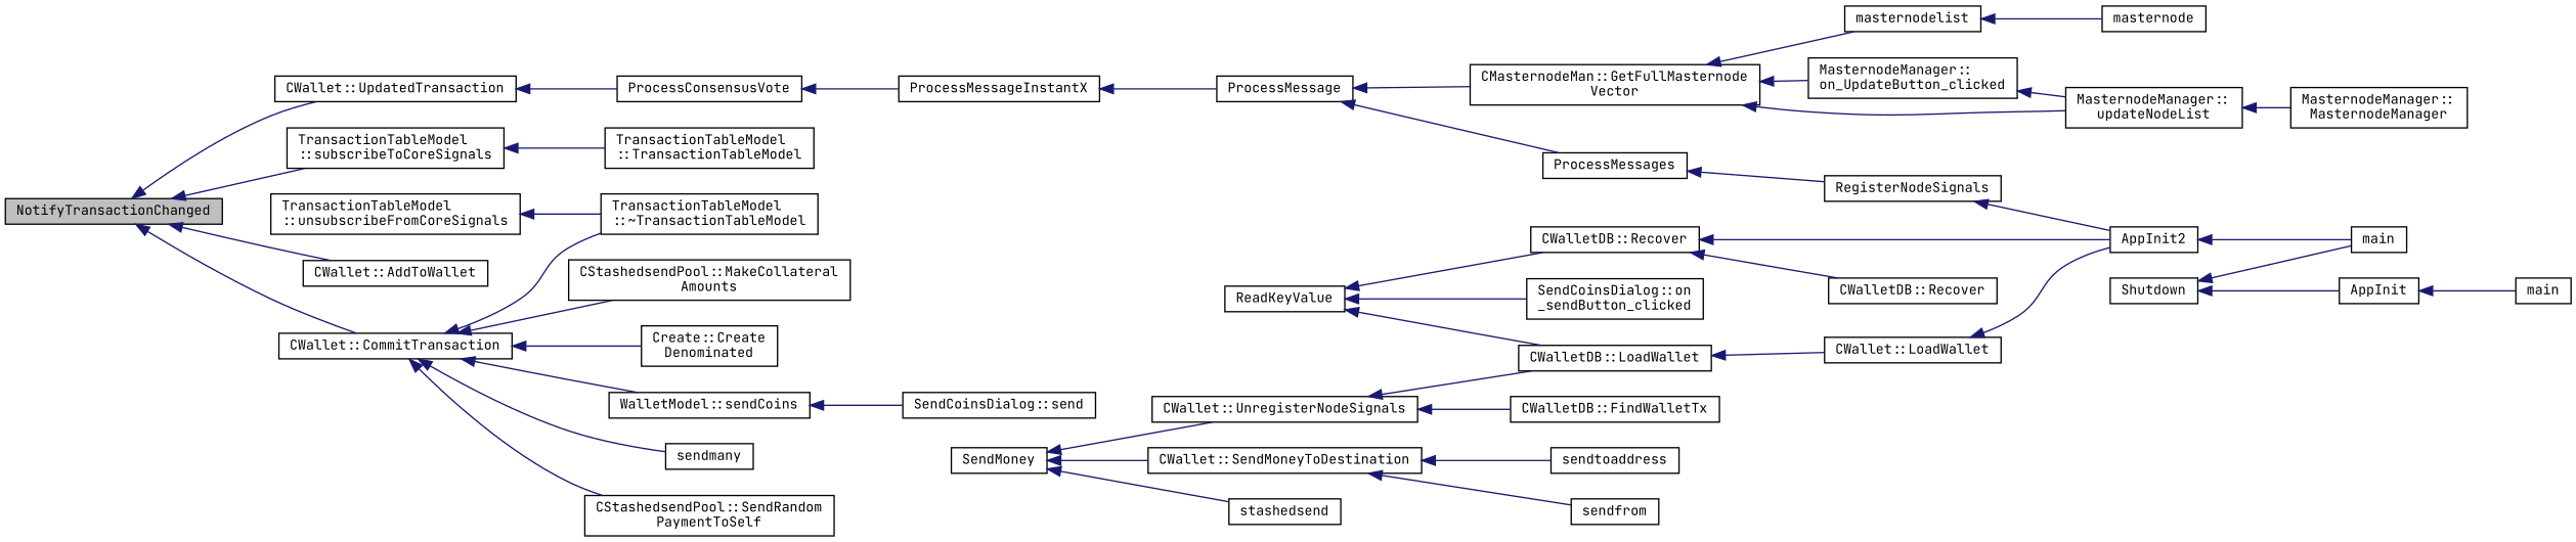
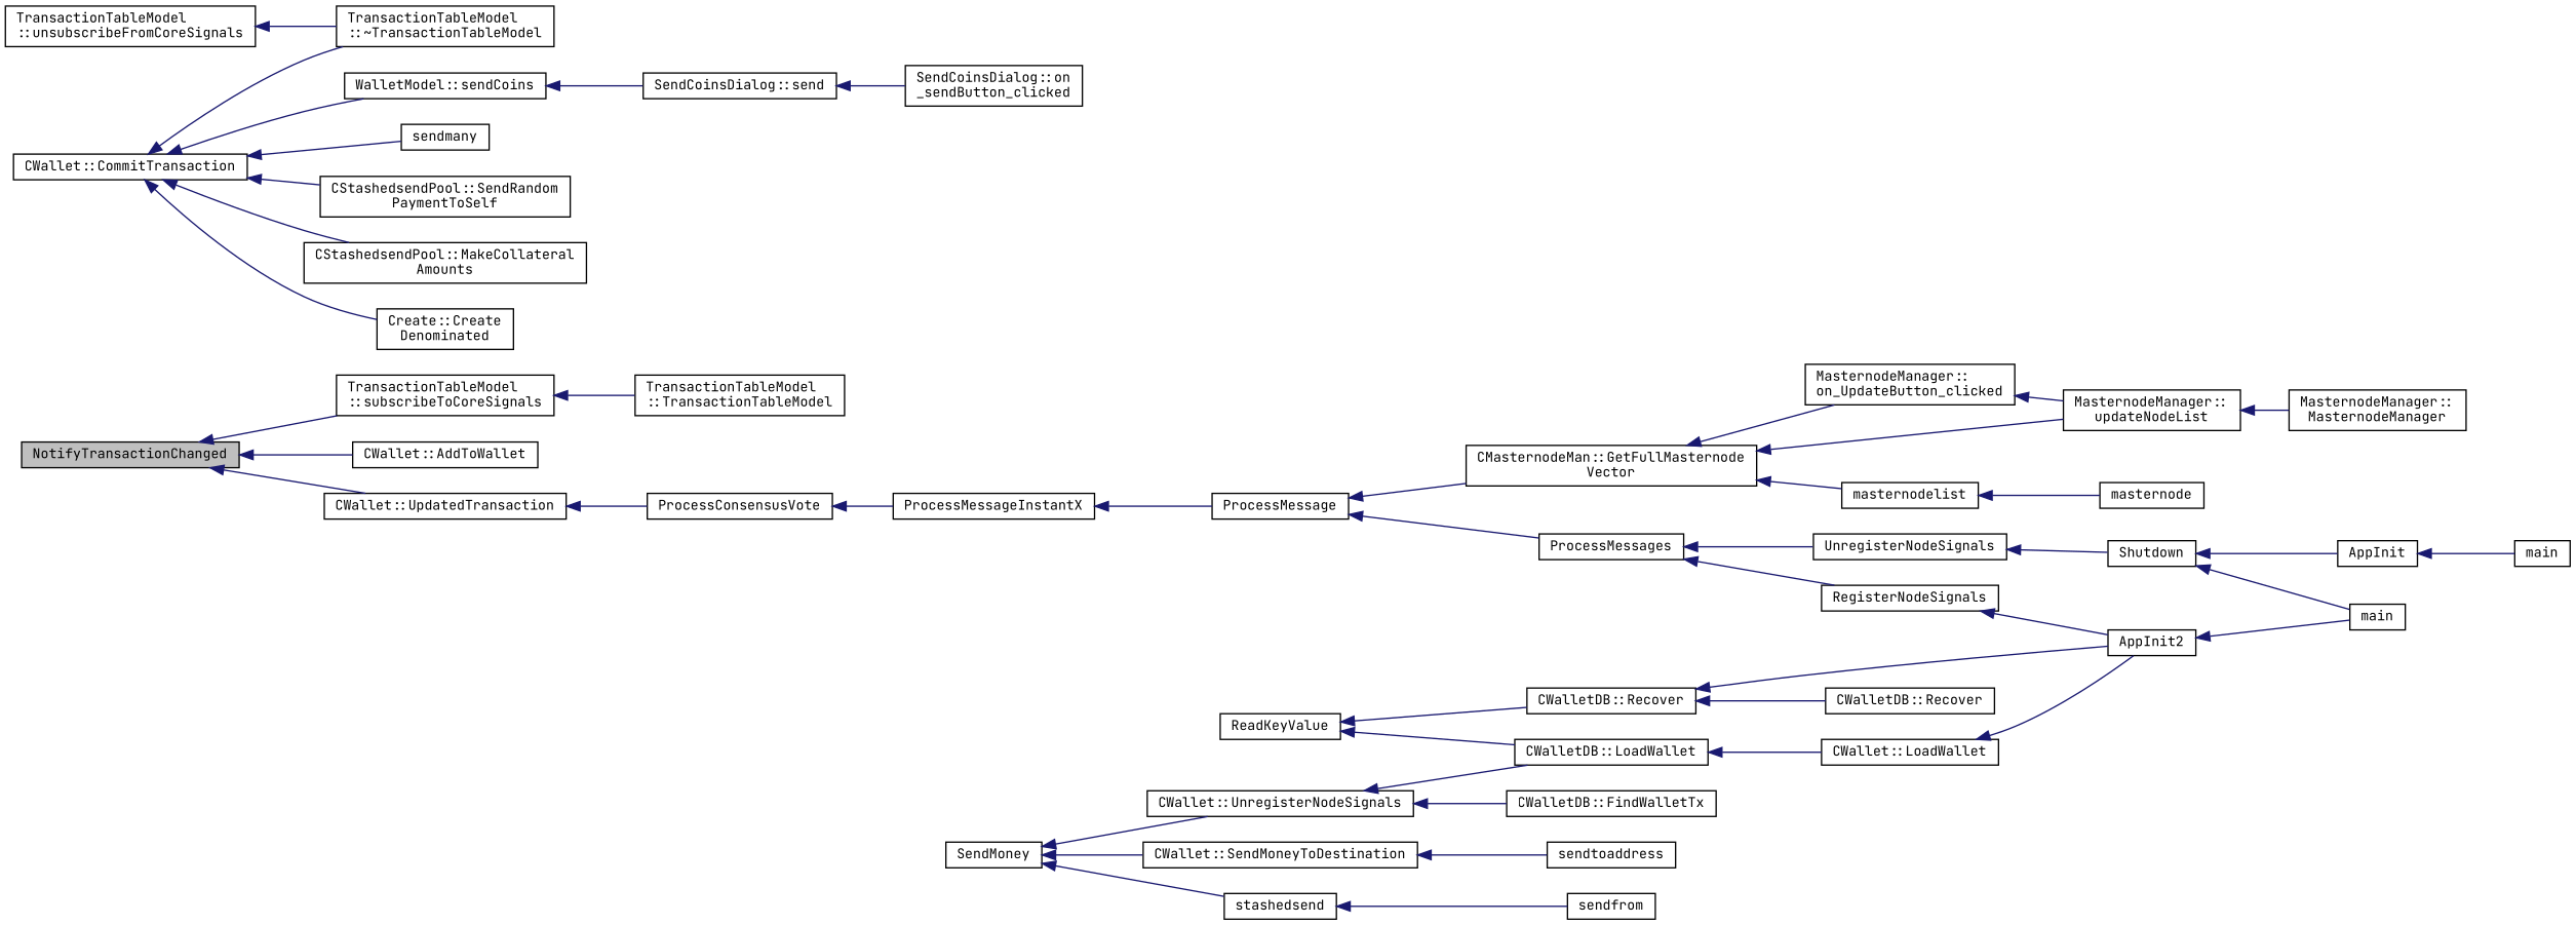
  digraph {
    fontname="JetBrains Mono"
    rankdir=LR
    node [color=black fillcolor=white fontname="JetBrains Mono" fontsize=10 shape=record style=filled]
    edge [color=midnightblue dir=back fontname="JetBrains Mono" fontsize=10 labelfontname=Helvetica labelfontsize=10 style=solid]
    n1 [fillcolor=grey75 fontcolor=black height=0.2 label=NotifyTransactionChanged width=0.4]
    n2 [height=0.2 label="TransactionTableModel\l::subscribeToCoreSignals" width=0.4]
    n3 [height=0.2 label="CWallet::AddToWallet" width=0.4]
    n4 [height=0.2 label="CWallet::CommitTransaction" width=0.4]
    n5 [height=0.2 label="CWallet::UpdatedTransaction" width=0.4]
    n6 [height=0.2 label="TransactionTableModel\l::TransactionTableModel" width=0.4]
    n7 [height=0.2 label="TransactionTableModel\l::unsubscribeFromCoreSignals" width=0.4]
    n8 [height=0.2 label="TransactionTableModel\l::~TransactionTableModel" width=0.4]
    n9 [height=0.2 label="WalletModel::sendCoins" width=0.4]
    n10 [height=0.2 label=sendmany width=0.4]
    n11 [height=0.2 label="CStashedsendPool::SendRandom\lPaymentToSelf" width=0.4]
    n12 [height=0.2 label="CStashedsendPool::MakeCollateral\lAmounts" width=0.4]
    n13 [height=0.2 label="Create::Create\lDenominated" width=0.4]
    n14 [height=0.2 label=ProcessConsensusVote width=0.4]
    n15 [height=0.2 label=ReadKeyValue width=0.4]
    n16 [height=0.2 label="CWalletDB::LoadWallet" width=0.4]
    n17 [height=0.2 label="CWalletDB::Recover" width=0.4]
    n18 [height=0.2 label="CWallet::LoadWallet" width=0.4]
    n19 [height=0.2 label=AppInit2 width=0.4]
    n20 [height=0.2 label="CWalletDB::Recover" width=0.4]
    n21 [height=0.2 label=main width=0.4]
    n22 [height=0.2 label=AppInit width=0.4]
    n23 [height=0.2 label=main width=0.4]
    n24 [height=0.2 label="SendCoinsDialog::send" width=0.4]
    n25 [height=0.2 label=SendMoney width=0.4]
    n26 [height=0.2 label=stashedsend width=0.4]
    n27 [height=0.2 label="CWallet::SendMoneyToDestination" width=0.4]
    n28 [height=0.2 label="CWallet::UnregisterNodeSignals" width=0.4]
    n29 [height=0.2 label="SendCoinsDialog::on\l_sendButton_clicked" width=0.4]
    n30 [height=0.2 label=sendtoaddress width=0.4]
    n31 [height=0.2 label=sendfrom width=0.4]
    n32 [height=0.2 label="CWalletDB::FindWalletTx" width=0.4]
    n33 [height=0.2 label=ProcessMessageInstantX width=0.4]
    n34 [height=0.2 label=ProcessMessage width=0.4]
    n35 [height=0.2 label=ProcessMessages width=0.4]
    n36 [height=0.2 label="CMasternodeMan::GetFullMasternode\lVector" width=0.4]
    n37 [height=0.2 label=RegisterNodeSignals width=0.4]
+   n38 [height=0.2 label=UnregisterNodeSignals width=0.4]
    n39 [height=0.2 label="MasternodeManager::\lupdateNodeList" width=0.4]
    n40 [height=0.2 label="MasternodeManager::\lon_UpdateButton_clicked" width=0.4]
    n41 [height=0.2 label=masternodelist width=0.4]
    n42 [height=0.2 label=Shutdown width=0.4]
    n43 [height=0.2 label="MasternodeManager::\lMasternodeManager" width=0.4]
    n44 [height=0.2 label=masternode width=0.4]
    n1 -> n2
    n1 -> n3
-   n1 -> n4
    n1 -> n5
    n2 -> n6
    n4 -> n8
    n4 -> n9
    n4 -> n10
    n4 -> n11
    n4 -> n12
    n4 -> n13
    n5 -> n14
    n7 -> n8
    n9 -> n24
    n14 -> n33
    n15 -> n16
    n15 -> n17
    n16 -> n18
    n17 -> n19
    n17 -> n20
    n18 -> n19
    n19 -> n21
    n22 -> n23
-   n15 -> n29
+   n24 -> n29
    n25 -> n26
    n25 -> n27
    n25 -> n28
    n27 -> n30
-   n27 -> n31
+   n26 -> n31
    n28 -> n16
    n28 -> n32
    n33 -> n34
    n34 -> n35
    n34 -> n36
    n35 -> n37
+   n35 -> n38
    n36 -> n39
    n36 -> n40
    n36 -> n41
    n37 -> n19
+   n38 -> n42
    n39 -> n43
    n40 -> n39
    n41 -> n44
    n42 -> n21
    n42 -> n22
  }
